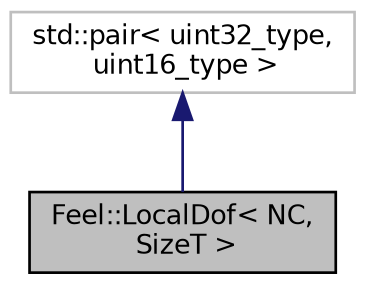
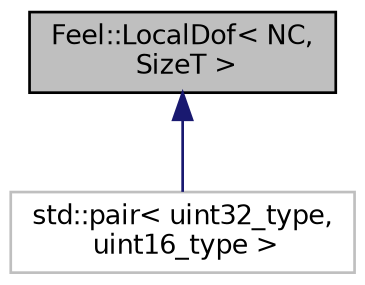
  digraph {
    node [fontname=Helvetica fontsize=10 shape=record style=filled]
    n1 [color=black fillcolor=grey75 fontcolor=black height=0.2 label="Feel::LocalDof\< NC,\l SizeT \>" width=0.4]
    n2 [color=grey75 fillcolor=white height=0.2 label="std::pair\< uint32_type,\l uint16_type \>" width=0.4]
-   n2 -> n1 [color=midnightblue dir=back fontname=Helvetica fontsize=10 labelfontname=Helvetica labelfontsize=10 style=solid]
+   n1 -> n2 [color=midnightblue dir=back fontname=Helvetica fontsize=10 labelfontname=Helvetica labelfontsize=10 style=solid]
  }
